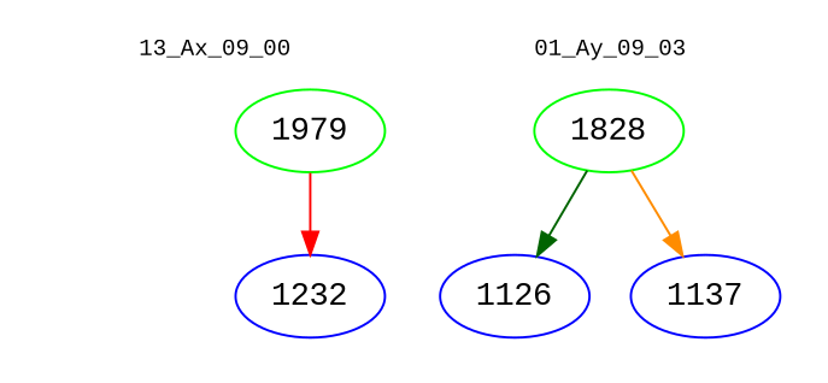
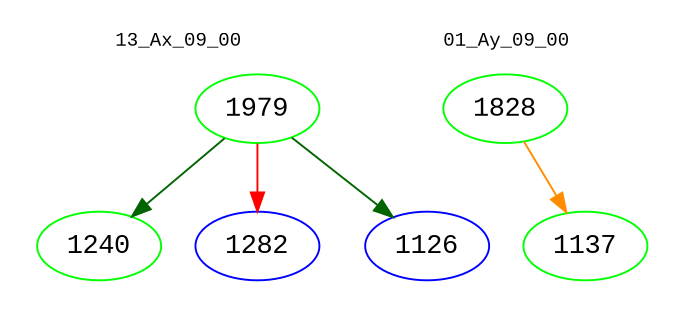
  digraph {
    fontname="Liberation Mono"
    node [color=green fontname="Liberation Mono"]
    edge [color=darkgreen fontname="Liberation Mono"]
    n1 [label=1979]
-   n3 [color=blue label=1232]
+   n2 [label=1240]
+   n3 [color=blue label=1282]
    n4 [label=1828]
    n5 [color=blue label=1126]
-   n6 [color=blue label=1137]
+   n6 [label=1137]
    subgraph cluster_1 {
      color=white
      fontsize=10
      label="13_Ax_09_00"
      n1
+     n2
      n3
    }
    subgraph cluster_2 {
      color=white
      fontsize=10
-     label="01_Ay_09_03"
+     label="01_Ay_09_00"
      n4
      n5
      n6
    }
+   n1 -> n2
    n1 -> n3 [color=red]
-   n4 -> n5
+   n1 -> n5
    n4 -> n6 [color=darkorange]
  }
